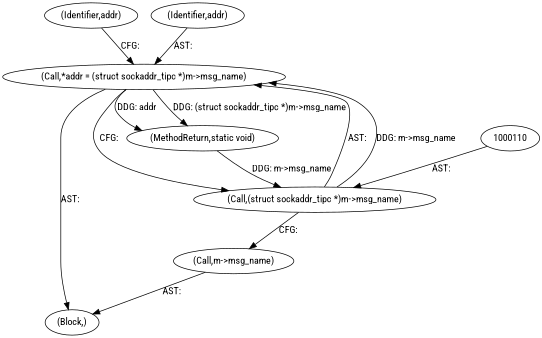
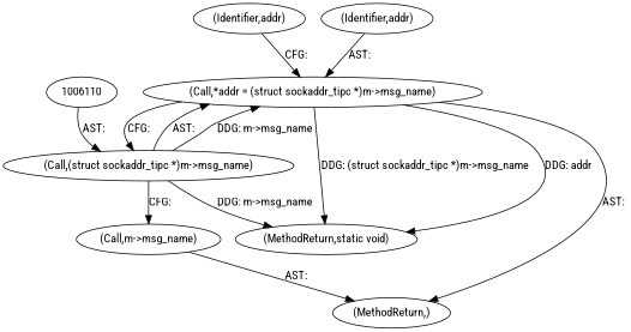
  digraph {
    fontname="Roboto Condensed"
    node [fontname="Roboto Condensed"]
    edge [fontname="Roboto Condensed"]
    n1 [label="(Call,*addr = (struct sockaddr_tipc *)m->msg_name)"]
    n2 [label="(Call,(struct sockaddr_tipc *)m->msg_name)"]
-   n3 [label="(Block,)"]
+   n3 [label="(MethodReturn,)"]
    n4 [label="(MethodReturn,static void)"]
    n5 [label="(Call,m->msg_name)"]
    n6 [label="(Identifier,addr)"]
    n7 [label="(Identifier,addr)"]
-   1000110
+   1000110 [label=1006110]
    n1 -> n2 [label="CFG: "]
    n1 -> n3 [label="AST: "]
    n1 -> n4 [label="DDG: addr"]
    n1 -> n4 [label="DDG: (struct sockaddr_tipc *)m->msg_name"]
    n2 -> n1 [label="AST: "]
    n2 -> n1 [label="DDG: m->msg_name"]
-   n4 -> n2 [label="DDG: m->msg_name"]
+   n2 -> n4 [label="DDG: m->msg_name"]
    n2 -> n5 [label="CFG: "]
    n5 -> n3 [label="AST: "]
    n6 -> n1 [label="CFG: "]
    n7 -> n1 [label="AST: "]
    1000110 -> n2 [label="AST: "]
  }
